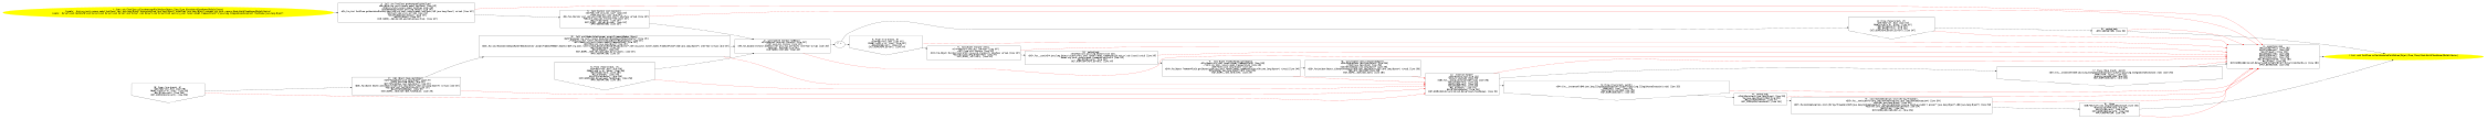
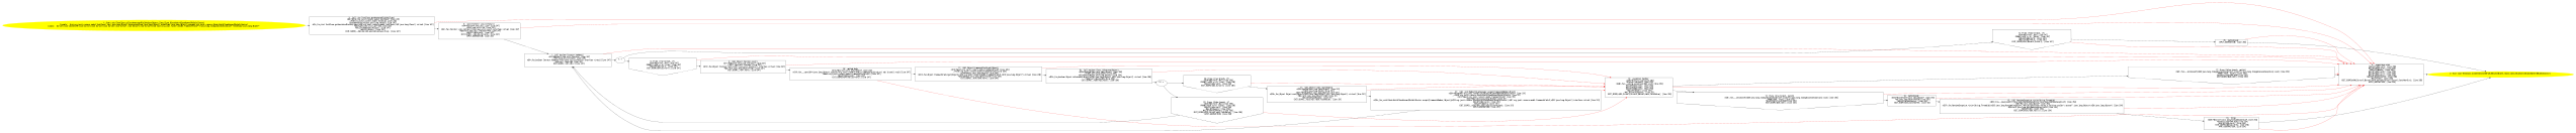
  digraph {
    rankdir=LR
    fontname="Roboto Mono"
    node [fontname="Roboto Mono" shape=box]
    edge [fontname="Roboto Mono"]
    n1 [color=yellow label="1: Start void TestClass.collectAnnotatedFieldValues(Object,Class,Class,BlockJUnit4ClassRunner$RuleCollector)\nFormals:  this:org.junit.runners.model.TestClass* test:java.lang.Object* annotationClass:java.lang.Object* valueClass:java.lang.Object* consumer:org.junit.runners.BlockJUnit4ClassRunner$RuleCollector*\nLocals:  $irvar5:void CatchVar69:void $irvar4:void $irvar3:void $irvar2:void $irvar1:void $bcvar5:void $irvar0:void each:org.junit.runners.model.FrameworkField* e:java.lang.IllegalAccessException* fieldValue:java.lang.Object* \n  " style=filled shape=""]
    n2 [label="3:  Call List TestClass.getAnnotatedFields(Class) \n   n$0=*&this:org.junit.runners.model.TestClass* [line 247]\n  _=*n$0:org.junit.runners.model.TestClass [line 247]\n  n$2=*&annotationClass:java.lang.Object* [line 247]\n  n$3=_fun_List TestClass.getAnnotatedFields(Class)(n$0:org.junit.runners.model.TestClass*,n$2:java.lang.Class*) virtual [line 247]\n  *&$irvar0:java.util.List*=n$3 [line 247]\n  NULLIFY(&annotationClass); [line 247]\n  NULLIFY(&this); [line 247]\n  EXIT_SCOPE(_,n$0,n$2,n$3,annotationClass,this); [line 247]\n "]
    n3 [label="5:  Call Iterator List.iterator() \n   n$4=*&$irvar0:java.util.List* [line 247]\n  _=*n$4:java.util.List [line 247]\n  n$6=_fun_Iterator List.iterator()(n$4:java.util.List*) interface virtual [line 247]\n  *&$bcvar5:java.util.Iterator*=n$6 [line 247]\n  NULLIFY(&$irvar0); [line 247]\n  EXIT_SCOPE(_,n$4,n$6,$irvar0); [line 247]\n  APPLY_ABSTRACTION; [line 247]\n "]
    n4 [label="4:  exceptions sink \n   NULLIFY(&$irvar5); [line 258]\n  NULLIFY(&$bcvar5); [line 258]\n  NULLIFY(&each); [line 258]\n  NULLIFY(&$irvar0); [line 258]\n  NULLIFY(&$irvar1); [line 258]\n  NULLIFY(&$irvar2); [line 258]\n  NULLIFY(&CatchVar69); [line 258]\n  NULLIFY(&e); [line 258]\n  EXIT_SCOPE(n$40,$irvar5,$bcvar5,each,$irvar0,$irvar1,$irvar2,CatchVar69,e); [line 258]\n  APPLY_ABSTRACTION; [line 258]\n "]
    n5 [color=yellow label="2: Exit void TestClass.collectAnnotatedFieldValues(Object,Class,Class,BlockJUnit4ClassRunner$RuleCollector) \n  " style=filled shape=""]
    n6 [label="6:  Call boolean Iterator.hasNext() \n   n$7=*&$bcvar5:java.util.Iterator* [line 247]\n  _=*n$7:java.util.Iterator [line 247]\n  n$9=_fun_boolean Iterator.hasNext()(n$7:java.util.Iterator*) interface virtual [line 247]\n  *&$irvar1:_Bool=n$9 [line 247]\n  EXIT_SCOPE(_,n$7,n$9); [line 247]\n "]
    n7 [label="7: + \n  " shape=""]
    n8 [label="8: Prune (true branch, if) \n   n$10=*&$irvar1:_Bool [line 247]\n  PRUNE(!(n$10 == 0), true); [line 247]\n  NULLIFY(&$irvar1); [line 247]\n  EXIT_SCOPE(n$10,$irvar1); [line 247]\n " shape=invhouse]
    n9 [label="24: Prune (false branch, if) \n   n$10=*&$irvar1:_Bool [line 247]\n  PRUNE((n$10 == 0), false); [line 247]\n  NULLIFY(&$bcvar5); [line 247]\n  NULLIFY(&$irvar1); [line 247]\n  EXIT_SCOPE(n$10,$bcvar5,$irvar1); [line 247]\n " shape=invhouse]
    n10 [label="9:  Call Object Iterator.next() \n   n$11=*&$bcvar5:java.util.Iterator* [line 247]\n  _=*n$11:java.util.Iterator [line 247]\n  n$13=_fun_Object Iterator.next()(n$11:java.util.Iterator*) interface virtual [line 247]\n  *&$irvar2:java.lang.Object*=n$13 [line 247]\n  EXIT_SCOPE(_,n$11,n$13); [line 247]\n "]
    n11 [label="25:  method_body \n   APPLY_ABSTRACTION; [line 258]\n "]
    n12 [label="10:  method_body \n   n$14=*&$irvar2:java.lang.Object* [line 247]\n  n$15=_fun___cast(n$14:java.lang.Object*,sizeof(t=org.junit.runners.model.FrameworkField;sub_t=( sub )(cast)):void) [line 247]\n  *&each:org.junit.runners.model.FrameworkField*=n$15 [line 247]\n  NULLIFY(&$irvar2); [line 247]\n  EXIT_SCOPE(n$14,n$15,$irvar2); [line 247]\n "]
    n13 [label="11:  Call Object FrameworkField.get(Object) \n   n$16=*&each:org.junit.runners.model.FrameworkField* [line 249]\n  _=*n$16:org.junit.runners.model.FrameworkField [line 249]\n  n$18=*&test:java.lang.Object* [line 249]\n  n$19=_fun_Object FrameworkField.get(Object)(n$16:org.junit.runners.model.FrameworkField*,n$18:java.lang.Object*) virtual [line 249]\n  *&fieldValue:java.lang.Object*=n$19 [line 249]\n  EXIT_SCOPE(_,n$16,n$18,n$19); [line 249]\n "]
    n14 [label="18:  Call boolean Class.isInstance(Object) \n   n$20=*&valueClass:java.lang.Object* [line 250]\n  _=*n$20:java.lang.Object [line 250]\n  n$22=*&fieldValue:java.lang.Object* [line 250]\n  n$23=_fun_boolean Object.isInstance(Object)(n$20:java.lang.Object*,n$22:java.lang.Object*) virtual [line 250]\n  *&$irvar3:_Bool=n$23 [line 250]\n  EXIT_SCOPE(_,n$20,n$22,n$23); [line 250]\n "]
    n15 [label="12:  exception handler \n   n$39=*&return:void [line 253]\n  *&return:void=null [line 253]\n  n$40=_fun___unwrap_exception(n$39:void) [line 253]\n  NULLIFY(&$irvar3); [line 253]\n  NULLIFY(&$irvar4); [line 253]\n  NULLIFY(&$bcvar5); [line 253]\n  NULLIFY(&each); [line 253]\n  NULLIFY(&fieldValue); [line 253]\n  EXIT_SCOPE(n$39,$irvar3,$irvar4,$bcvar5,each,fieldValue); [line 253]\n "]
+   n16 [label="19: + \n  " shape=""]
    n17 [label="13: Prune (true branch, switch) \n   n$41=_fun___instanceof(n$40:java.lang.IllegalAccessException*,sizeof(t=java.lang.IllegalAccessException):void) [line 253]\n  PRUNE(n$41, true); [line 253]\n  *&CatchVar69:void=n$40 [line 253]\n  EXIT_SCOPE(n$40,n$41); [line 253]\n " shape=invhouse]
    n18 [label="17: Prune (false branch, switch) \n   n$41=_fun___instanceof(n$40:java.lang.IllegalAccessException*,sizeof(t=java.lang.IllegalAccessException):void) [line 253]\n  PRUNE(!n$41, false); [line 253]\n  *&return:void=EXN n$40 [line 253]\n  EXIT_SCOPE(n$40,n$41); [line 253]\n " shape=invhouse]
    n19 [label="14:  method_body \n   n$34=*&CatchVar69:java.lang.Object* [line 253]\n  *&e:java.lang.Object*=n$34 [line 253]\n  NULLIFY(&CatchVar69); [line 253]\n  EXIT_SCOPE(n$34,CatchVar69); [line 253]\n "]
    n20 [label="15:  Call RuntimeException.<init>(String,Throwable) \n   n$35=_fun___new(sizeof(t=java.lang.RuntimeException):java.lang.RuntimeException*) [line 254]\n  n$36=*&e:java.lang.Object* [line 254]\n  n$37=_fun_RuntimeException.<init>(String,Throwable)(n$35:java.lang.RuntimeException*,\"How did getFields return a field we couldn't access?\":java.lang.Object*,n$36:java.lang.Object*) [line 254]\n  *&$irvar5:java.lang.RuntimeException*=n$35 [line 254]\n  NULLIFY(&e); [line 254]\n  EXIT_SCOPE(n$35,n$36,n$37,e); [line 254]\n "]
    n21 [label="16:  throw \n   n$38=*&$irvar5:java.lang.RuntimeException* [line 254]\n  *&return:void=EXN n$38 [line 254]\n  NULLIFY(&$irvar5); [line 254]\n  EXIT_SCOPE(n$38,$irvar5); [line 254]\n  APPLY_ABSTRACTION; [line 254]\n "]
    n22 [label="20: Prune (true branch, if) \n   n$24=*&$irvar3:_Bool [line 250]\n  PRUNE(!(n$24 == 0), true); [line 250]\n  NULLIFY(&$irvar3); [line 250]\n  EXIT_SCOPE(n$24,$irvar3); [line 250]\n " shape=invhouse]
    n23 [label="23: Prune (false branch, if) \n   n$24=*&$irvar3:_Bool [line 250]\n  PRUNE((n$24 == 0), false); [line 250]\n  NULLIFY(&$irvar3); [line 250]\n  NULLIFY(&each); [line 250]\n  NULLIFY(&fieldValue); [line 250]\n  EXIT_SCOPE(n$24,$irvar3,each,fieldValue); [line 250]\n  APPLY_ABSTRACTION; [line 250]\n " shape=invhouse]
    n24 [label="21:  Call Object Class.cast(Object) \n   n$25=*&valueClass:java.lang.Object* [line 251]\n  _=*n$25:java.lang.Object [line 251]\n  n$27=*&fieldValue:java.lang.Object* [line 251]\n  n$28=_fun_Object Object.cast(Object)(n$25:java.lang.Object*,n$27:java.lang.Object*) virtual [line 251]\n  *&$irvar4:java.lang.Object*=n$28 [line 251]\n  NULLIFY(&fieldValue); [line 251]\n  EXIT_SCOPE(_,n$25,n$27,n$28,fieldValue); [line 251]\n "]
    n25 [label="22:  Call void MemberValueConsumer.accept(FrameworkMember,Object) \n   n$29=*&consumer:org.junit.runners.BlockJUnit4ClassRunner$RuleCollector* [line 251]\n  _=*n$29:org.junit.runners.BlockJUnit4ClassRunner$RuleCollector [line 251]\n  n$31=*&each:org.junit.runners.model.FrameworkField* [line 251]\n  n$32=*&$irvar4:java.lang.Object* [line 251]\n  n$33=_fun_void BlockJUnit4ClassRunner$RuleCollector.accept(FrameworkMember,Object)(n$29:org.junit.runners.BlockJUnit4ClassRunner$RuleCollector*,n$31:org.junit.runners.model.FrameworkField*,n$32:java.lang.Object*) interface virtual [line 251]\n  NULLIFY(&$irvar4); [line 251]\n  NULLIFY(&each); [line 251]\n  EXIT_SCOPE(_,n$29,n$31,n$32,n$33,$irvar4,each); [line 251]\n  APPLY_ABSTRACTION; [line 251]\n "]
    n1 -> n2
    n2 -> n3
    n2 -> n4 [color=red]
    n3 -> n4 [color=red]
    n3 -> n6
    n4 -> n5
    n6 -> n4 [color=red]
    n6 -> n7
    n7 -> n8
    n7 -> n9
    n8 -> n4 [color=red]
    n8 -> n10
    n9 -> n4 [color=red]
    n9 -> n11
    n10 -> n4 [color=red]
    n10 -> n12
    n11 -> n4 [color=red]
    n11 -> n5
    n12 -> n4 [color=red]
    n12 -> n13
    n13 -> n14
    n13 -> n15 [color=red]
    n14 -> n15 [color=red]
+   n14 -> n16
    n15 -> n4 [color=red]
    n15 -> n17
    n15 -> n18
+   n16 -> n22
+   n16 -> n23
    n17 -> n4 [color=red]
    n17 -> n19
    n18 -> n4
    n18 -> n4 [color=red]
    n19 -> n4 [color=red]
    n19 -> n20
    n20 -> n4 [color=red]
    n20 -> n21
    n21 -> n4 [color=red]
    n21 -> n5
    n22 -> n15 [color=red]
    n22 -> n24
    n23 -> n6
    n23 -> n15 [color=red]
    n24 -> n15 [color=red]
    n24 -> n25
    n25 -> n6
    n25 -> n15 [color=red]
  }
